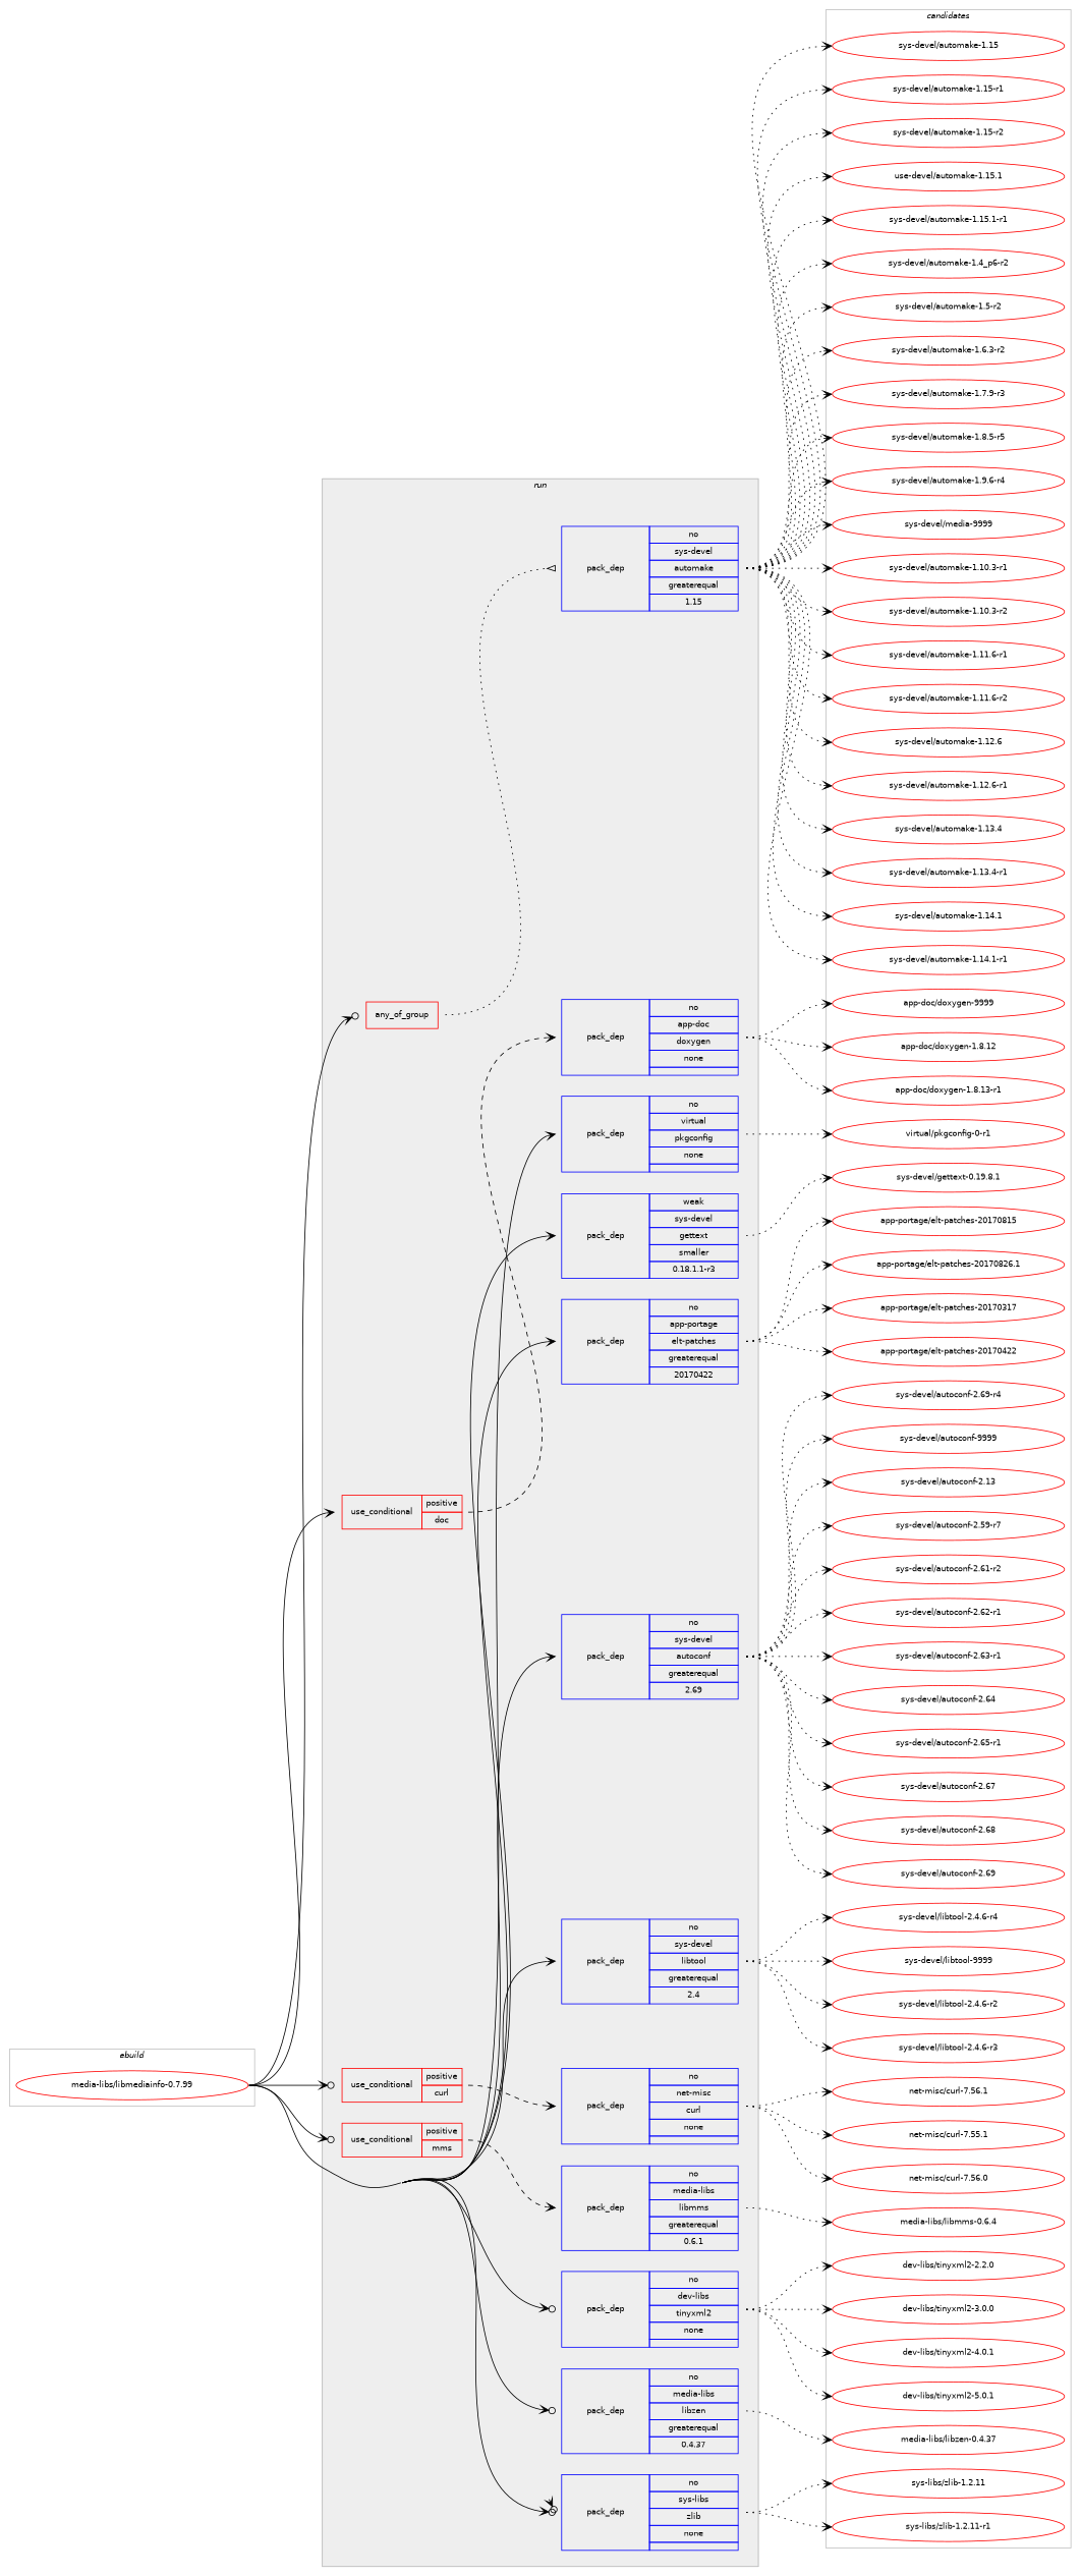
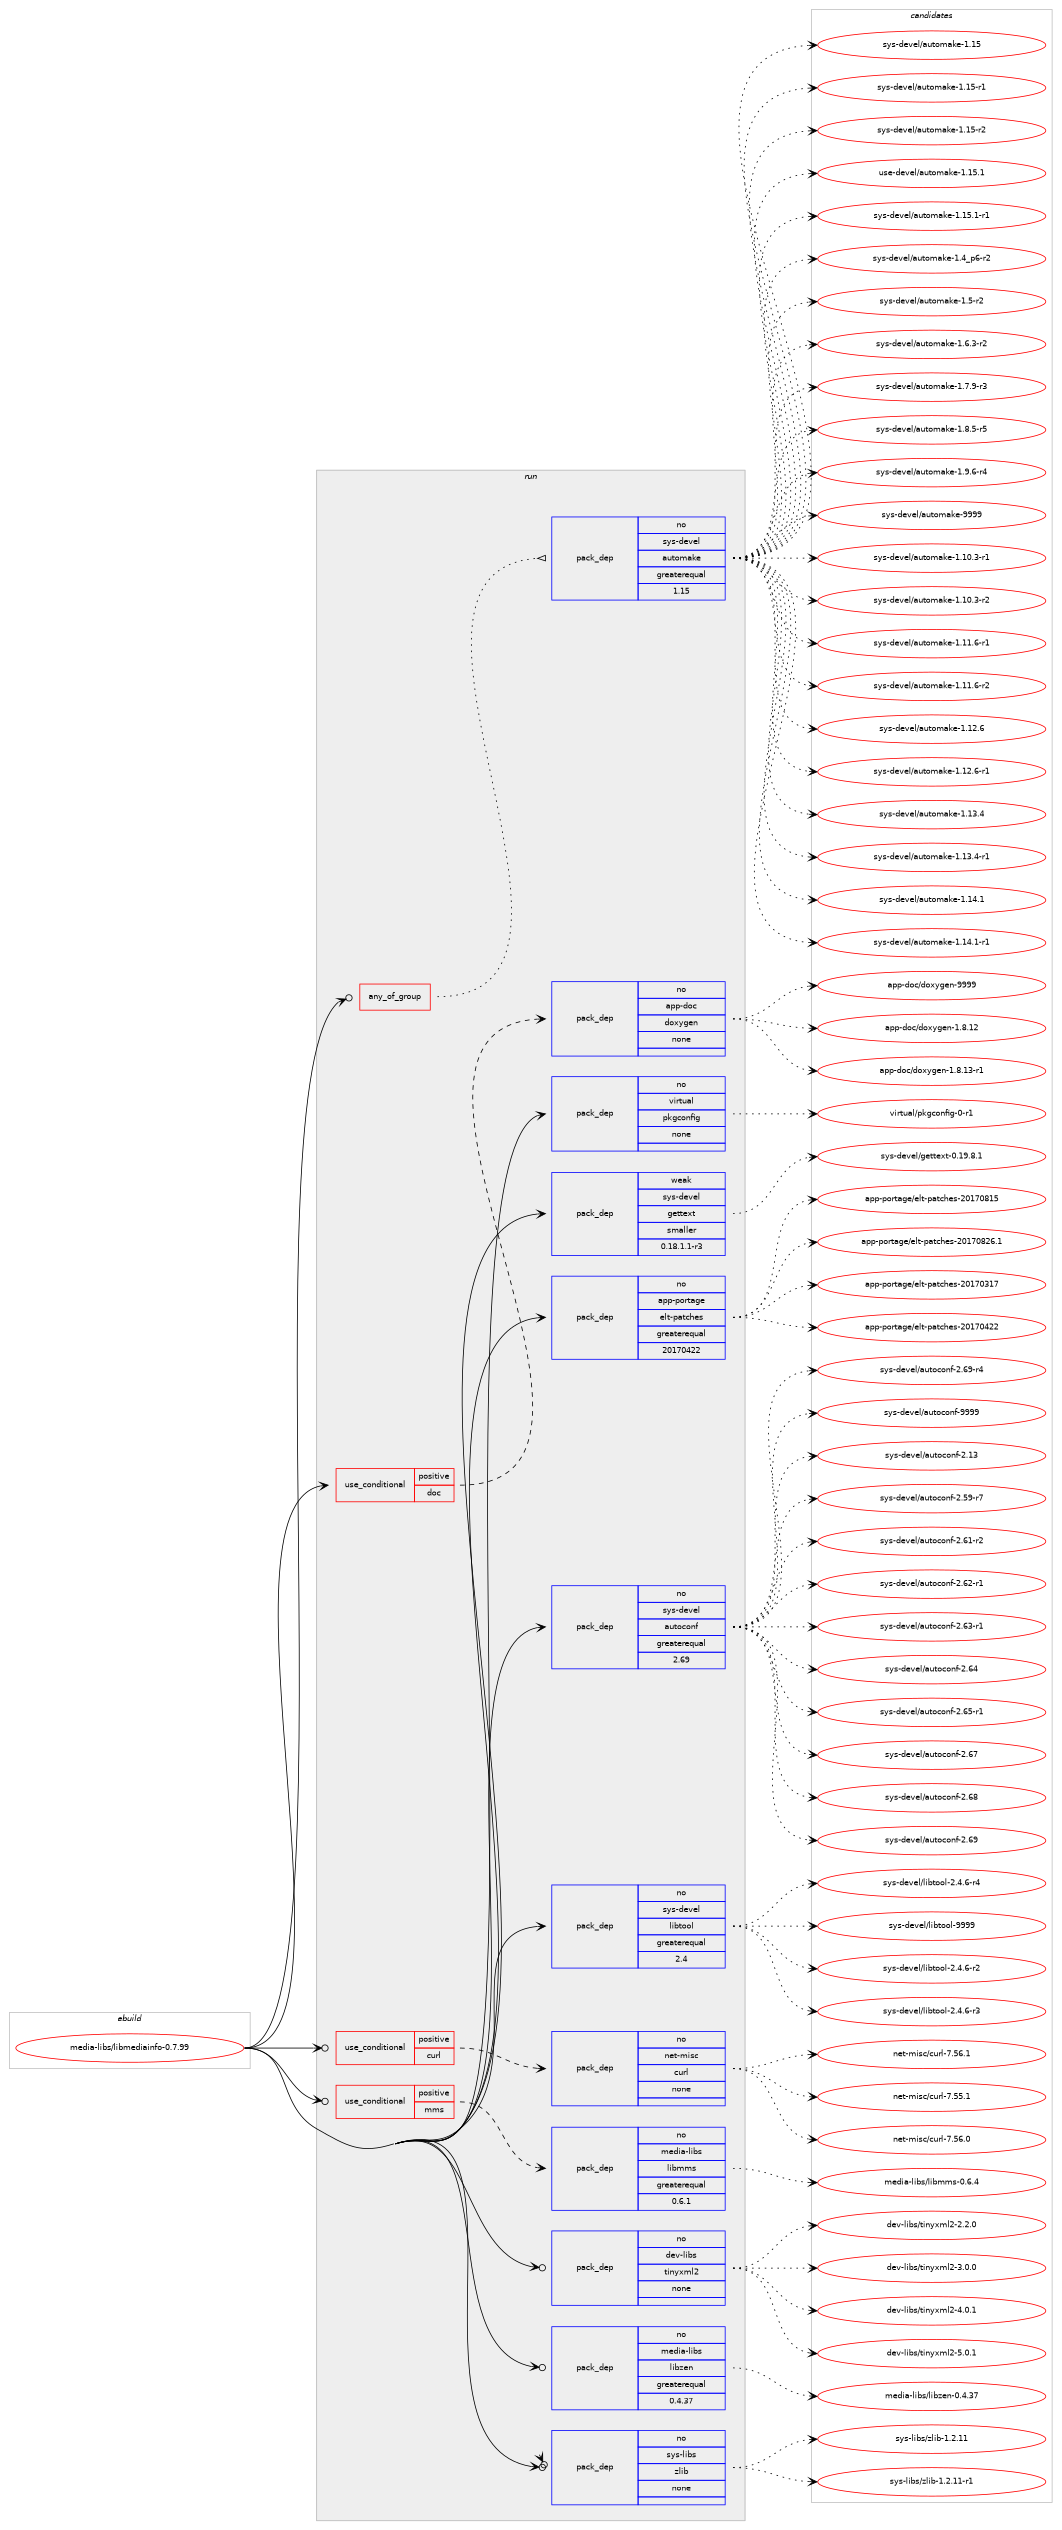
  digraph {
    compound=true
    concentrate=true
    fontname=Helvetica
    fontsize=10
    newrank=true
    rankdir=LR
    ranksep=1.5
    node [color=red fontname=Helvetica fontsize=10]
    edge [arrowhead=vee headport=w style=dotted tailport=e weight=100]
    n1 [label="media-libs/libmediainfo-0.7.99" width=4]
    n2 [color=blue label=<<TABLE BORDER="0" CELLBORDER="1" CELLSPACING="0" CELLPADDING="4" WIDTH="220"><TR><TD ROWSPAN="6" CELLPADDING="30">pack_dep</TD></TR><TR><TD WIDTH="110">no</TD></TR><TR><TD>sys-devel</TD></TR><TR><TD>automake</TD></TR><TR><TD>greaterequal</TD></TR><TR><TD>1.15</TD></TR></TABLE>> shape=none]
    n3 [label=<<TABLE BORDER="0" CELLBORDER="1" CELLSPACING="0" CELLPADDING="4"><TR><TD CELLPADDING="10">any_of_group</TD></TR></TABLE>> shape=none]
    n4 [color=blue label=<<TABLE BORDER="0" CELLBORDER="1" CELLSPACING="0" CELLPADDING="4" WIDTH="220"><TR><TD ROWSPAN="6" CELLPADDING="30">pack_dep</TD></TR><TR><TD WIDTH="110">no</TD></TR><TR><TD>app-doc</TD></TR><TR><TD>doxygen</TD></TR><TR><TD>none</TD></TR><TR><TD></TD></TR></TABLE>> shape=none]
    n5 [label=<<TABLE BORDER="0" CELLBORDER="1" CELLSPACING="0" CELLPADDING="4"><TR><TD ROWSPAN="3" CELLPADDING="10">use_conditional</TD></TR><TR><TD>positive</TD></TR><TR><TD>doc</TD></TR></TABLE>> shape=none]
    n6 [color=blue label=<<TABLE BORDER="0" CELLBORDER="1" CELLSPACING="0" CELLPADDING="4" WIDTH="220"><TR><TD ROWSPAN="6" CELLPADDING="30">pack_dep</TD></TR><TR><TD WIDTH="110">no</TD></TR><TR><TD>app-portage</TD></TR><TR><TD>elt-patches</TD></TR><TR><TD>greaterequal</TD></TR><TR><TD>20170422</TD></TR></TABLE>> shape=none]
    n7 [color=blue label=<<TABLE BORDER="0" CELLBORDER="1" CELLSPACING="0" CELLPADDING="4" WIDTH="220"><TR><TD ROWSPAN="6" CELLPADDING="30">pack_dep</TD></TR><TR><TD WIDTH="110">no</TD></TR><TR><TD>sys-devel</TD></TR><TR><TD>autoconf</TD></TR><TR><TD>greaterequal</TD></TR><TR><TD>2.69</TD></TR></TABLE>> shape=none]
    n8 [color=blue label=<<TABLE BORDER="0" CELLBORDER="1" CELLSPACING="0" CELLPADDING="4" WIDTH="220"><TR><TD ROWSPAN="6" CELLPADDING="30">pack_dep</TD></TR><TR><TD WIDTH="110">no</TD></TR><TR><TD>sys-devel</TD></TR><TR><TD>libtool</TD></TR><TR><TD>greaterequal</TD></TR><TR><TD>2.4</TD></TR></TABLE>> shape=none]
    n9 [color=blue label=<<TABLE BORDER="0" CELLBORDER="1" CELLSPACING="0" CELLPADDING="4" WIDTH="220"><TR><TD ROWSPAN="6" CELLPADDING="30">pack_dep</TD></TR><TR><TD WIDTH="110">no</TD></TR><TR><TD>virtual</TD></TR><TR><TD>pkgconfig</TD></TR><TR><TD>none</TD></TR><TR><TD></TD></TR></TABLE>> shape=none]
    n10 [color=blue label=<<TABLE BORDER="0" CELLBORDER="1" CELLSPACING="0" CELLPADDING="4" WIDTH="220"><TR><TD ROWSPAN="6" CELLPADDING="30">pack_dep</TD></TR><TR><TD WIDTH="110">weak</TD></TR><TR><TD>sys-devel</TD></TR><TR><TD>gettext</TD></TR><TR><TD>smaller</TD></TR><TR><TD>0.18.1.1-r3</TD></TR></TABLE>> shape=none]
    n11 [color=blue label=<<TABLE BORDER="0" CELLBORDER="1" CELLSPACING="0" CELLPADDING="4" WIDTH="220"><TR><TD ROWSPAN="6" CELLPADDING="30">pack_dep</TD></TR><TR><TD WIDTH="110">no</TD></TR><TR><TD>net-misc</TD></TR><TR><TD>curl</TD></TR><TR><TD>none</TD></TR><TR><TD></TD></TR></TABLE>> shape=none]
    n12 [label=<<TABLE BORDER="0" CELLBORDER="1" CELLSPACING="0" CELLPADDING="4"><TR><TD ROWSPAN="3" CELLPADDING="10">use_conditional</TD></TR><TR><TD>positive</TD></TR><TR><TD>curl</TD></TR></TABLE>> shape=none]
    n13 [color=blue label=<<TABLE BORDER="0" CELLBORDER="1" CELLSPACING="0" CELLPADDING="4" WIDTH="220"><TR><TD ROWSPAN="6" CELLPADDING="30">pack_dep</TD></TR><TR><TD WIDTH="110">no</TD></TR><TR><TD>media-libs</TD></TR><TR><TD>libmms</TD></TR><TR><TD>greaterequal</TD></TR><TR><TD>0.6.1</TD></TR></TABLE>> shape=none]
    n14 [label=<<TABLE BORDER="0" CELLBORDER="1" CELLSPACING="0" CELLPADDING="4"><TR><TD ROWSPAN="3" CELLPADDING="10">use_conditional</TD></TR><TR><TD>positive</TD></TR><TR><TD>mms</TD></TR></TABLE>> shape=none]
    n15 [color=blue label=<<TABLE BORDER="0" CELLBORDER="1" CELLSPACING="0" CELLPADDING="4" WIDTH="220"><TR><TD ROWSPAN="6" CELLPADDING="30">pack_dep</TD></TR><TR><TD WIDTH="110">no</TD></TR><TR><TD>dev-libs</TD></TR><TR><TD>tinyxml2</TD></TR><TR><TD>none</TD></TR><TR><TD></TD></TR></TABLE>> shape=none]
    n16 [color=blue label=<<TABLE BORDER="0" CELLBORDER="1" CELLSPACING="0" CELLPADDING="4" WIDTH="220"><TR><TD ROWSPAN="6" CELLPADDING="30">pack_dep</TD></TR><TR><TD WIDTH="110">no</TD></TR><TR><TD>media-libs</TD></TR><TR><TD>libzen</TD></TR><TR><TD>greaterequal</TD></TR><TR><TD>0.4.37</TD></TR></TABLE>> shape=none]
    n17 [color=blue label=<<TABLE BORDER="0" CELLBORDER="1" CELLSPACING="0" CELLPADDING="4" WIDTH="220"><TR><TD ROWSPAN="6" CELLPADDING="30">pack_dep</TD></TR><TR><TD WIDTH="110">no</TD></TR><TR><TD>sys-libs</TD></TR><TR><TD>zlib</TD></TR><TR><TD>none</TD></TR><TR><TD></TD></TR></TABLE>> shape=none]
    n18 [label="sys-devel/automake-1.10.3-r1" width=4]
    n19 [label="sys-devel/automake-1.10.3-r2" width=4]
    n20 [label="sys-devel/automake-1.11.6-r1" width=4]
    n21 [label="sys-devel/automake-1.11.6-r2" width=4]
    n22 [label="sys-devel/automake-1.12.6" width=4]
    n23 [label="sys-devel/automake-1.12.6-r1" width=4]
    n24 [label="sys-devel/automake-1.13.4" width=4]
    n25 [label="sys-devel/automake-1.13.4-r1" width=4]
    n26 [label="sys-devel/automake-1.14.1" width=4]
    n27 [label="sys-devel/automake-1.14.1-r1" width=4]
    n28 [label="sys-devel/automake-1.15" width=4]
    n29 [label="sys-devel/automake-1.15-r1" width=4]
    n30 [label="sys-devel/automake-1.15-r2" width=4]
    n31 [label="use-devel/automake-1.15.1" width=4]
    n32 [label="sys-devel/automake-1.15.1-r1" width=4]
    n33 [label="sys-devel/automake-1.4_p6-r2" width=4]
    n34 [label="sys-devel/automake-1.5-r2" width=4]
    n35 [label="sys-devel/automake-1.6.3-r2" width=4]
    n36 [label="sys-devel/automake-1.7.9-r3" width=4]
    n37 [label="sys-devel/automake-1.8.5-r5" width=4]
    n38 [label="sys-devel/automake-1.9.6-r4" width=4]
-   n39 [label="sys-devel/media-9999" width=4]
+   n39 [label="sys-devel/automake-9999" width=4]
    n40 [label="app-doc/doxygen-1.8.12" width=4]
    n41 [label="app-doc/doxygen-1.8.13-r1" width=4]
    n42 [label="app-doc/doxygen-9999" width=4]
    n43 [label="app-portage/elt-patches-20170317" width=4]
    n44 [label="app-portage/elt-patches-20170422" width=4]
    n45 [label="app-portage/elt-patches-20170815" width=4]
    n46 [label="app-portage/elt-patches-20170826.1" width=4]
    n47 [label="sys-devel/autoconf-2.13" width=4]
    n48 [label="sys-devel/autoconf-2.59-r7" width=4]
    n49 [label="sys-devel/autoconf-2.61-r2" width=4]
    n50 [label="sys-devel/autoconf-2.62-r1" width=4]
    n51 [label="sys-devel/autoconf-2.63-r1" width=4]
    n52 [label="sys-devel/autoconf-2.64" width=4]
    n53 [label="sys-devel/autoconf-2.65-r1" width=4]
    n54 [label="sys-devel/autoconf-2.67" width=4]
    n55 [label="sys-devel/autoconf-2.68" width=4]
    n56 [label="sys-devel/autoconf-2.69" width=4]
    n57 [label="sys-devel/autoconf-2.69-r4" width=4]
    n58 [label="sys-devel/autoconf-9999" width=4]
    n59 [label="sys-devel/libtool-2.4.6-r2" width=4]
    n60 [label="sys-devel/libtool-2.4.6-r3" width=4]
    n61 [label="sys-devel/libtool-2.4.6-r4" width=4]
    n62 [label="sys-devel/libtool-9999" width=4]
    n63 [label="virtual/pkgconfig-0-r1" width=4]
    n64 [label="sys-devel/gettext-0.19.8.1" width=4]
    n65 [label="net-misc/curl-7.55.1" width=4]
    n66 [label="net-misc/curl-7.56.0" width=4]
    n67 [label="net-misc/curl-7.56.1" width=4]
    n68 [label="media-libs/libmms-0.6.4" width=4]
    n69 [label="dev-libs/tinyxml2-2.2.0" width=4]
    n70 [label="dev-libs/tinyxml2-3.0.0" width=4]
    n71 [label="dev-libs/tinyxml2-4.0.1" width=4]
    n72 [label="dev-libs/tinyxml2-5.0.1" width=4]
    n73 [label="media-libs/libzen-0.4.37" width=4]
    n74 [label="sys-libs/zlib-1.2.11" width=4]
    n75 [label="sys-libs/zlib-1.2.11-r1" width=4]
    subgraph cluster_1 {
      color=gray
      label=<<i>ebuild</i>>
      rank=same
      n1
    }
    subgraph cluster_2 {
      color=gray
      label=<<i>dependencies</i>>
      subgraph cluster_3 {
        color=gray
        fillcolor="#eeeeee"
        label=<<i>compile</i>>
        style=filled
        subgraph sub_4 {
          color=gray
          fillcolor="#eeeeee"
          label=<<i>compile</i>>
          style=filled
          n3
          subgraph sub_5 {
            color=gray
            fillcolor="#eeeeee"
            label=<<i>compile</i>>
            style=filled
            n2
          }
        }
        subgraph sub_6 {
          color=gray
          fillcolor="#eeeeee"
          label=<<i>compile</i>>
          style=filled
          n5
          subgraph sub_7 {
            color=gray
            fillcolor="#eeeeee"
            label=<<i>compile</i>>
            style=filled
            n4
          }
        }
        subgraph sub_8 {
          color=gray
          fillcolor="#eeeeee"
          label=<<i>compile</i>>
          style=filled
          n6
        }
        subgraph sub_9 {
          color=gray
          fillcolor="#eeeeee"
          label=<<i>compile</i>>
          style=filled
          n7
        }
        subgraph sub_10 {
          color=gray
          fillcolor="#eeeeee"
          label=<<i>compile</i>>
          style=filled
          n8
        }
        subgraph sub_11 {
          color=gray
          fillcolor="#eeeeee"
          label=<<i>compile</i>>
          style=filled
          n9
        }
        subgraph sub_12 {
          color=gray
          fillcolor="#eeeeee"
          label=<<i>compile</i>>
          style=filled
          n10
        }
      }
      subgraph cluster_13 {
        color=gray
        fillcolor="#eeeeee"
        label=<<i>compile and run</i>>
        style=filled
        subgraph sub_14 {
          color=gray
          fillcolor="#eeeeee"
          label=<<i>compile and run</i>>
          style=filled
          n12
          subgraph sub_15 {
            color=gray
            fillcolor="#eeeeee"
            label=<<i>compile and run</i>>
            style=filled
            n11
          }
        }
        subgraph sub_16 {
          color=gray
          fillcolor="#eeeeee"
          label=<<i>compile and run</i>>
          style=filled
          n14
          subgraph sub_17 {
            color=gray
            fillcolor="#eeeeee"
            label=<<i>compile and run</i>>
            style=filled
            n13
          }
        }
        subgraph sub_18 {
          color=gray
          fillcolor="#eeeeee"
          label=<<i>compile and run</i>>
          style=filled
          n15
        }
        subgraph sub_19 {
          color=gray
          fillcolor="#eeeeee"
          label=<<i>compile and run</i>>
          style=filled
          n16
        }
        subgraph sub_20 {
          color=gray
          fillcolor="#eeeeee"
          label=<<i>compile and run</i>>
          style=filled
          n17
        }
      }
      subgraph cluster_21 {
        color=gray
        fillcolor="#eeeeee"
        label=<<i>run</i>>
        style=filled
      }
    }
    subgraph cluster_22 {
      color=gray
      label=<<i>candidates</i>>
      rank=same
      subgraph sub_23 {
        color=black
        label=<<i>candidates</i>>
        nodesep=1
        rank=same
        n18
        n19
        n20
        n21
        n22
        n23
        n24
        n25
        n26
        n27
        n28
        n29
        n30
        n31
        n32
        n33
        n34
        n35
        n36
        n37
        n38
        n39
      }
      subgraph sub_24 {
        color=black
        label=<<i>candidates</i>>
        nodesep=1
        rank=same
        n40
        n41
        n42
      }
      subgraph sub_25 {
        color=black
        label=<<i>candidates</i>>
        nodesep=1
        rank=same
        n43
        n44
        n45
        n46
      }
      subgraph sub_26 {
        color=black
        label=<<i>candidates</i>>
        nodesep=1
        rank=same
        n47
        n48
        n49
        n50
        n51
        n52
        n53
        n54
        n55
        n56
        n57
        n58
      }
      subgraph sub_27 {
        color=black
        label=<<i>candidates</i>>
        nodesep=1
        rank=same
        n59
        n60
        n61
        n62
      }
      subgraph sub_28 {
        color=black
        label=<<i>candidates</i>>
        nodesep=1
        rank=same
        n63
      }
      subgraph sub_29 {
        color=black
        label=<<i>candidates</i>>
        nodesep=1
        rank=same
        n64
      }
      subgraph sub_30 {
        color=black
        label=<<i>candidates</i>>
        nodesep=1
        rank=same
        n65
        n66
        n67
      }
      subgraph sub_31 {
        color=black
        label=<<i>candidates</i>>
        nodesep=1
        rank=same
        n68
      }
      subgraph sub_32 {
        color=black
        label=<<i>candidates</i>>
        nodesep=1
        rank=same
        n69
        n70
        n71
        n72
      }
      subgraph sub_33 {
        color=black
        label=<<i>candidates</i>>
        nodesep=1
        rank=same
        n73
      }
      subgraph sub_34 {
        color=black
        label=<<i>candidates</i>>
        nodesep=1
        rank=same
        n74
        n75
      }
    }
    n1 -> n3 [arrowhead=odotvee style=solid weight=20]
    n1 -> n5 [style=solid weight=20]
    n1 -> n6 [style=solid weight=20]
    n1 -> n7 [style=solid weight=20]
    n1 -> n8 [style=solid weight=20]
    n1 -> n9 [style=solid weight=20]
    n1 -> n10 [style=solid weight=20]
    n1 -> n12 [arrowhead=odotvee style=solid weight=20]
    n1 -> n14 [arrowhead=odotvee style=solid weight=20]
    n1 -> n15 [arrowhead=odotvee style=solid weight=20]
    n1 -> n16 [arrowhead=odotvee style=solid weight=20]
    n1 -> n17 [arrowhead=odotvee style=solid weight=20]
    n2 -> n18
    n2 -> n19
    n2 -> n20
    n2 -> n21
    n2 -> n22
    n2 -> n23
    n2 -> n24
    n2 -> n25
    n2 -> n26
    n2 -> n27
    n2 -> n28
    n2 -> n29
    n2 -> n30
    n2 -> n31
    n2 -> n32
    n2 -> n33
    n2 -> n34
    n2 -> n35
    n2 -> n36
    n2 -> n37
    n2 -> n38
    n2 -> n39
    n3 -> n2 [arrowhead=oinv weight=20]
    n4 -> n40
    n4 -> n41
    n4 -> n42
    n5 -> n4 [style=dashed weight=20]
    n6 -> n43
    n6 -> n44
    n6 -> n45
    n6 -> n46
    n7 -> n47
    n7 -> n48
    n7 -> n49
    n7 -> n50
    n7 -> n51
    n7 -> n52
    n7 -> n53
    n7 -> n54
    n7 -> n55
    n7 -> n56
    n7 -> n57
    n7 -> n58
    n8 -> n59
    n8 -> n60
    n8 -> n61
    n8 -> n62
    n9 -> n63
    n10 -> n64
    n11 -> n65
    n11 -> n66
    n11 -> n67
    n12 -> n11 [style=dashed weight=20]
    n13 -> n68
    n14 -> n13 [style=dashed weight=20]
    n15 -> n69
    n15 -> n70
    n15 -> n71
    n15 -> n72
    n16 -> n73
    n17 -> n74
    n17 -> n75
  }
